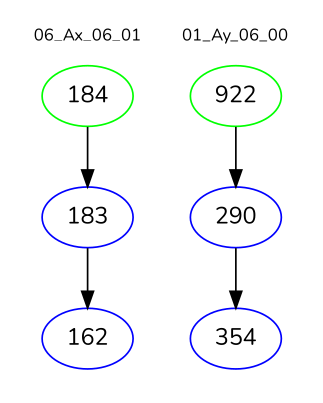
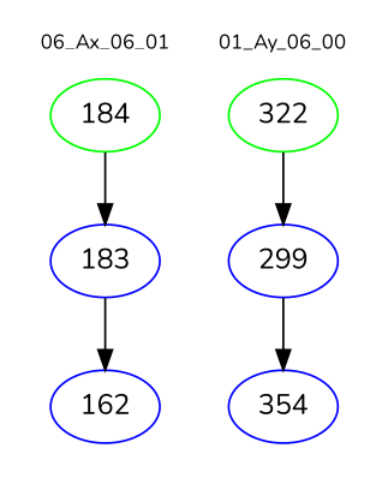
  digraph {
    fontname=Nunito
    node [color=blue fontname=Nunito]
    edge [color=black fontname=Nunito]
    n1 [color=green label=184]
    n2 [label=183]
    n3 [label=162]
-   n4 [color=green label=922]
-   n5 [label=290]
+   n4 [color=green label=322]
+   n5 [label=299]
    n6 [label=354]
    subgraph cluster_1 {
      color=white
      fontsize=10
      label="06_Ax_06_01"
      n1
      n2
      n3
    }
    subgraph cluster_2 {
      color=white
      fontsize=10
      label="01_Ay_06_00"
      n4
      n5
      n6
    }
    n1 -> n2
    n2 -> n3
    n4 -> n5
    n5 -> n6
  }
